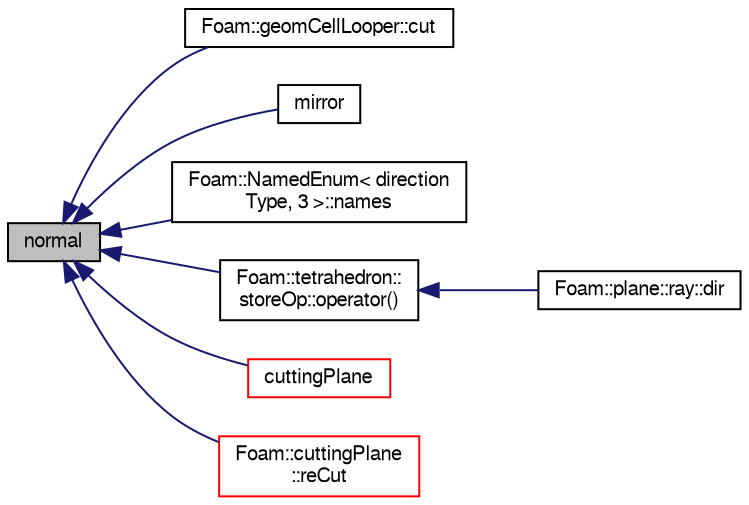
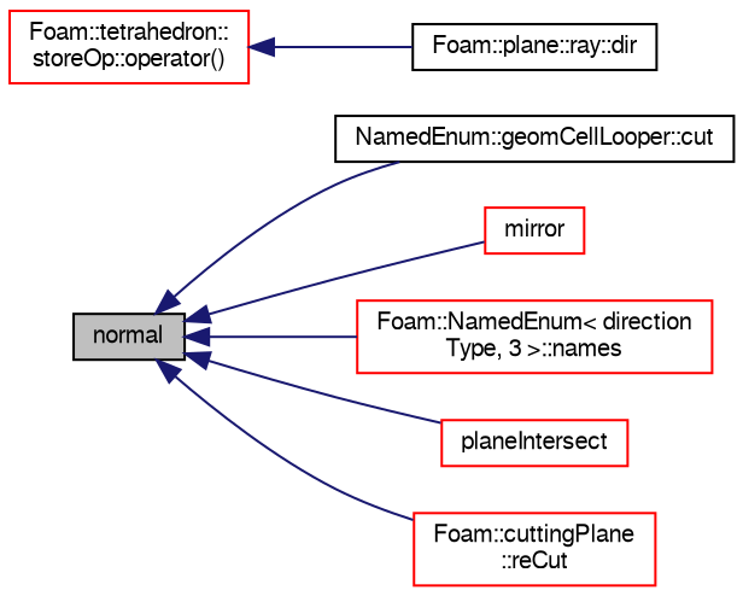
  digraph {
    rankdir=LR
    node [color=black fontname=FreeSans fontsize=10 shape=record]
    edge [color=midnightblue dir=back fontname=FreeSans fontsize=10 labelfontname=FreeSans labelfontsize=10 style=solid]
    n1 [fillcolor=grey75 fontcolor=black height=0.2 label=normal style=filled width=0.4]
-   n2 [height=0.2 label="Foam::geomCellLooper::cut" width=0.4]
-   n3 [height=0.2 label=mirror width=0.4]
-   n4 [height=0.2 label="Foam::NamedEnum\< direction\lType, 3 \>::names" width=0.4]
-   n5 [height=0.2 label="Foam::tetrahedron::\lstoreOp::operator()" width=0.4]
-   n6 [color=red height=0.2 label=cuttingPlane width=0.4]
+   n2 [height=0.2 label="NamedEnum::geomCellLooper::cut" width=0.4]
+   n3 [color=red height=0.2 label=mirror width=0.4]
+   n4 [color=red height=0.2 label="Foam::NamedEnum\< direction\lType, 3 \>::names" width=0.4]
+   n5 [color=red height=0.2 label="Foam::tetrahedron::\lstoreOp::operator()" width=0.4]
+   n6 [color=red height=0.2 label=planeIntersect width=0.4]
    n7 [color=red height=0.2 label="Foam::cuttingPlane\l::reCut" width=0.4]
    n8 [height=0.2 label="Foam::plane::ray::dir" width=0.4]
    n1 -> n2
    n1 -> n3
    n1 -> n4
-   n1 -> n5
    n1 -> n6
    n1 -> n7
    n5 -> n8
  }
